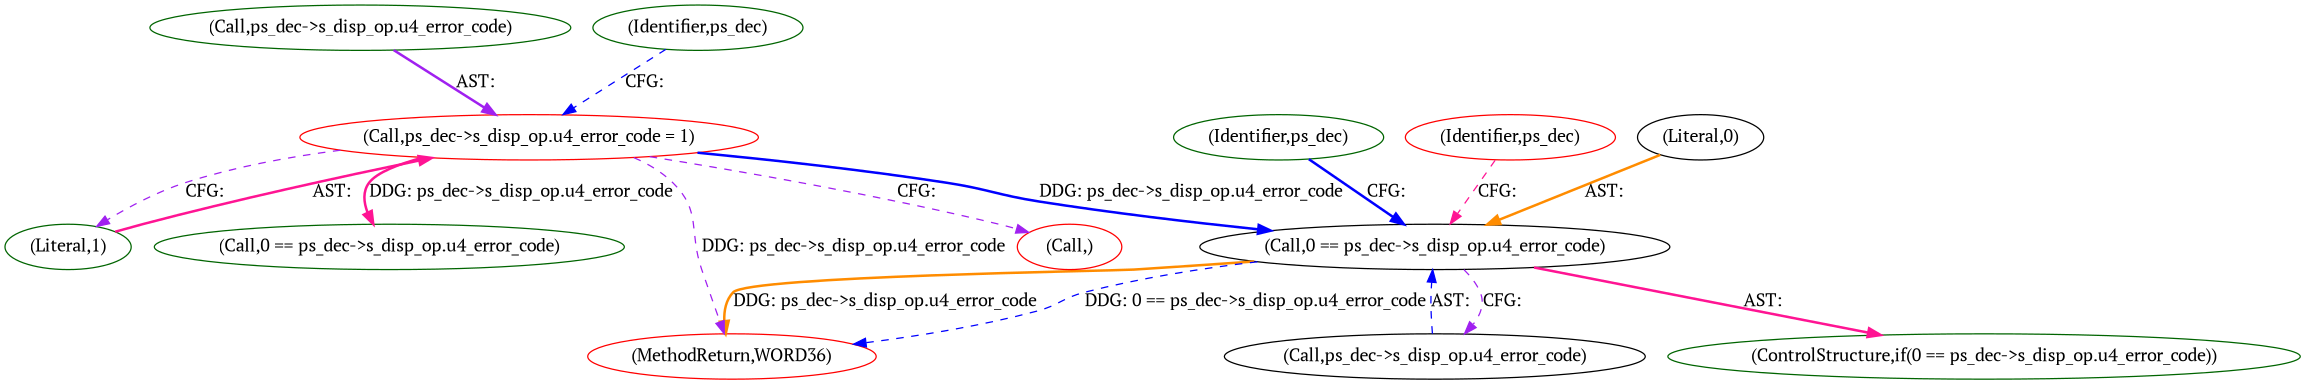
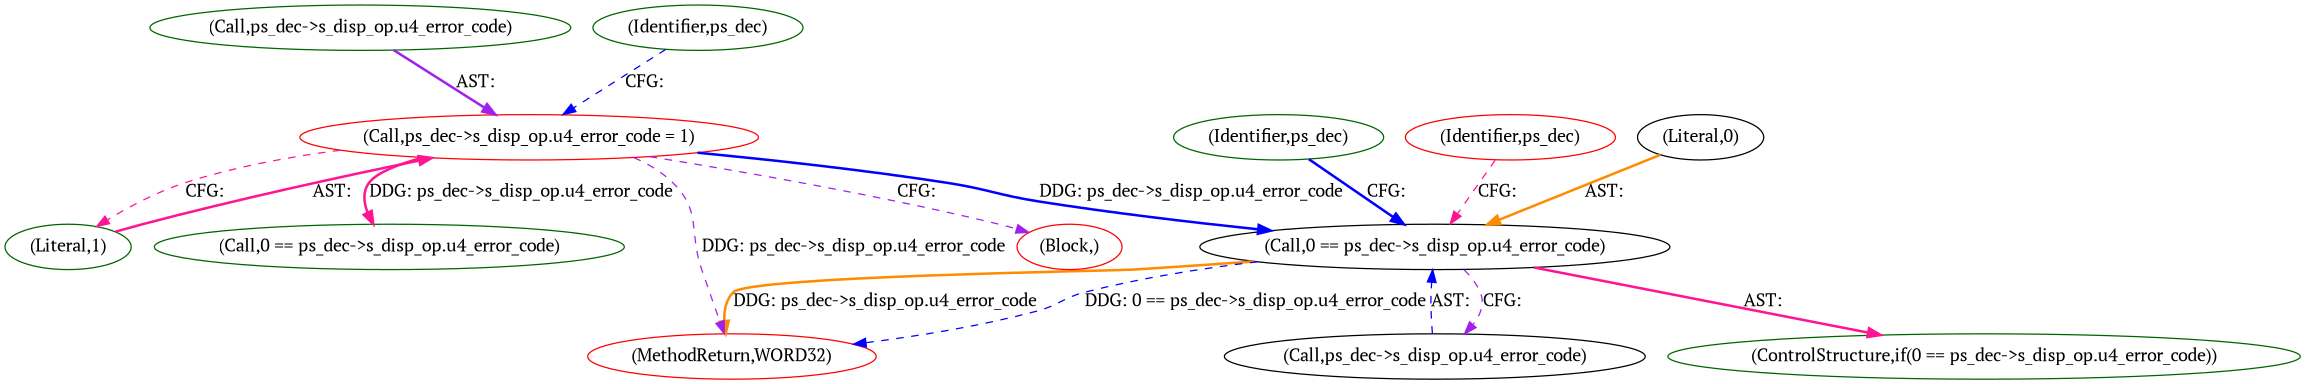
  digraph {
    fontname="PT Serif"
    node [color=darkgreen fontname="PT Serif"]
    edge [color=purple fontname="PT Serif" style=dashed]
    n1 [color=black label="(Call,0 == ps_dec->s_disp_op.u4_error_code)"]
    n2 [color=black label="(Call,ps_dec->s_disp_op.u4_error_code)"]
-   n3 [color=red label="(MethodReturn,WORD36)"]
+   n3 [color=red label="(MethodReturn,WORD32)"]
    n4 [label="(ControlStructure,if(0 == ps_dec->s_disp_op.u4_error_code))"]
    n5 [color=red label="(Call,ps_dec->s_disp_op.u4_error_code = 1)"]
-   n6 [color=red label="(Call,)"]
+   n6 [color=red label="(Block,)"]
    n7 [label="(Literal,1)"]
    n8 [label="(Call,0 == ps_dec->s_disp_op.u4_error_code)"]
    n9 [label="(Identifier,ps_dec)"]
    n10 [label="(Call,ps_dec->s_disp_op.u4_error_code)"]
    n11 [label="(Identifier,ps_dec)"]
    n12 [color=red label="(Identifier,ps_dec)"]
    n13 [color=black label="(Literal,0)"]
    n1 -> n2 [label="CFG: "]
    n1 -> n3 [color=darkorange label="DDG: ps_dec->s_disp_op.u4_error_code" style=bold]
    n1 -> n3 [color=blue label="DDG: 0 == ps_dec->s_disp_op.u4_error_code"]
    n1 -> n4 [color=deeppink label="AST: " style=bold]
    n2 -> n1 [color=blue label="AST: "]
    n5 -> n1 [color=blue label="DDG: ps_dec->s_disp_op.u4_error_code" style=bold]
    n5 -> n3 [label="DDG: ps_dec->s_disp_op.u4_error_code"]
    n5 -> n6 [label="CFG: "]
-   n5 -> n7 [label="CFG: "]
+   n5 -> n7 [color=deeppink label="CFG: "]
    n5 -> n8 [color=deeppink label="DDG: ps_dec->s_disp_op.u4_error_code" style=bold]
    n7 -> n5 [color=deeppink label="AST: " style=bold]
    n9 -> n1 [color=blue label="CFG: " style=bold]
    n10 -> n5 [label="AST: " style=bold]
    n11 -> n5 [color=blue label="CFG: "]
    n12 -> n1 [color=deeppink label="CFG: "]
    n13 -> n1 [color=darkorange label="AST: " style=bold]
  }
